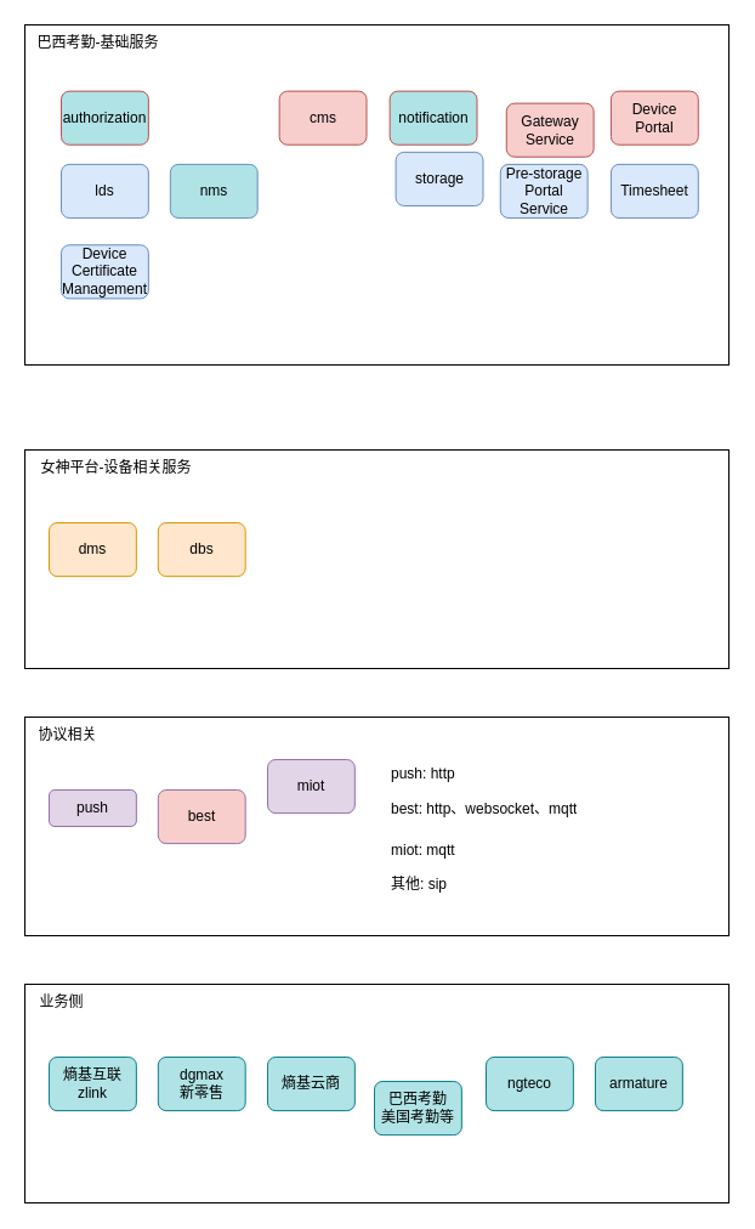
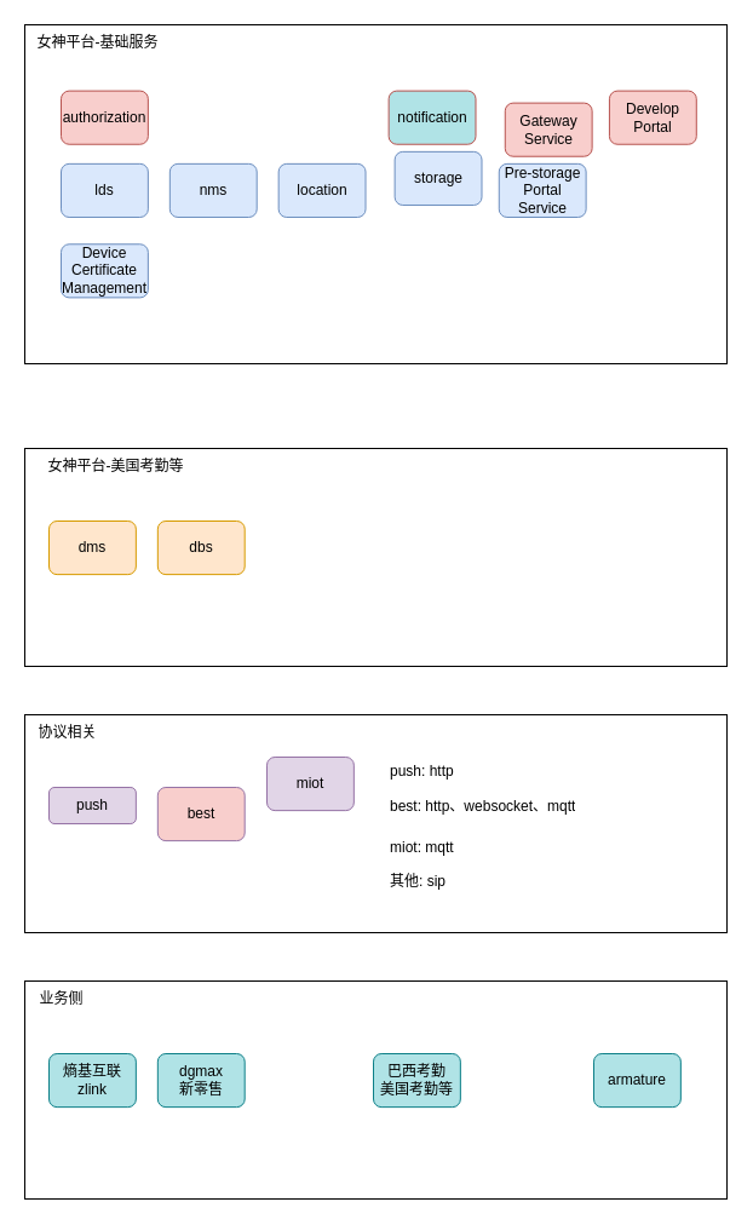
  <mxCell id="0" />
  <mxCell id="1" parent="0" />
  <mxCell id="2" value="" style="group" vertex="1" connectable="0" parent="1"><mxGeometry x="20" y="20" width="580" height="280" as="geometry" /></mxCell>
  <mxCell id="3" value="" style="rounded=0;whiteSpace=wrap;html=1;" vertex="1" parent="2"><mxGeometry width="580" height="280.0" as="geometry" /></mxCell>
- <mxCell id="4" value="巴西考勤-基础服务" style="text;html=1;align=center;verticalAlign=middle;resizable=0;points=[];autosize=1;strokeColor=none;fillColor=none;" vertex="1" parent="2"><mxGeometry width="120" height="30" as="geometry" /></mxCell>
- <mxCell id="5" value="authorization" style="rounded=1;whiteSpace=wrap;html=1;fillColor=#b0e3e6;strokeColor=#b85450;" vertex="1" parent="2"><mxGeometry x="30.003" y="54.615" width="71.865" height="44.115" as="geometry" /></mxCell>
- <mxCell id="6" value="cms" style="rounded=1;whiteSpace=wrap;html=1;fillColor=#f8cecc;strokeColor=#b85450;" vertex="1" parent="2"><mxGeometry x="209.666" y="54.615" width="71.865" height="44.115" as="geometry" /></mxCell>
+ <mxCell id="4" value="女神平台-基础服务" style="text;html=1;align=center;verticalAlign=middle;resizable=0;points=[];autosize=1;strokeColor=none;fillColor=none;" vertex="1" parent="2"><mxGeometry width="120" height="30" as="geometry" /></mxCell>
+ <mxCell id="5" value="authorization" style="rounded=1;whiteSpace=wrap;html=1;fillColor=#f8cecc;strokeColor=#b85450;" vertex="1" parent="2"><mxGeometry x="30.003" y="54.615" width="71.865" height="44.115" as="geometry" /></mxCell>
  <mxCell id="7" value="storage" style="rounded=1;whiteSpace=wrap;html=1;fillColor=#dae8fc;strokeColor=#6c8ebf;" vertex="1" parent="2"><mxGeometry x="305.641" y="104.859" width="71.865" height="44.115" as="geometry" /></mxCell>
+ <mxCell id="8" value="location" style="rounded=1;whiteSpace=wrap;html=1;fillColor=#dae8fc;strokeColor=#6c8ebf;" vertex="1" parent="2"><mxGeometry x="209.667" y="114.859" width="71.865" height="44.115" as="geometry" /></mxCell>
  <mxCell id="9" value="lds" style="rounded=1;whiteSpace=wrap;html=1;fillColor=#dae8fc;strokeColor=#6c8ebf;" vertex="1" parent="2"><mxGeometry x="30.005" y="114.859" width="71.865" height="44.115" as="geometry" /></mxCell>
- <mxCell id="10" value="nms" style="rounded=1;whiteSpace=wrap;html=1;fillColor=#b0e3e6;strokeColor=#6c8ebf;" vertex="1" parent="2"><mxGeometry x="119.83" y="114.859" width="71.865" height="44.115" as="geometry" /></mxCell>
+ <mxCell id="10" value="nms" style="rounded=1;whiteSpace=wrap;html=1;fillColor=#dae8fc;strokeColor=#6c8ebf;" vertex="1" parent="2"><mxGeometry x="119.83" y="114.859" width="71.865" height="44.115" as="geometry" /></mxCell>
  <mxCell id="11" value="notification" style="rounded=1;whiteSpace=wrap;html=1;fillColor=#b0e3e6;strokeColor=#b85450;" vertex="1" parent="2"><mxGeometry x="300.641" y="54.615" width="71.865" height="44.115" as="geometry" /></mxCell>
  <mxCell id="12" value="Pre-storage Portal Service" style="rounded=1;whiteSpace=wrap;html=1;fillColor=#dae8fc;strokeColor=#6c8ebf;" vertex="1" parent="2"><mxGeometry x="391.784" y="114.859" width="71.865" height="44.115" as="geometry" /></mxCell>
- <mxCell id="13" value="Timesheet" style="rounded=1;whiteSpace=wrap;html=1;fillColor=#dae8fc;strokeColor=#6c8ebf;" vertex="1" parent="2"><mxGeometry x="482.927" y="114.859" width="71.865" height="44.115" as="geometry" /></mxCell>
  <mxCell id="14" value="Gateway Service" style="rounded=1;whiteSpace=wrap;html=1;fillColor=#f8cecc;strokeColor=#b85450;" vertex="1" parent="2"><mxGeometry x="396.784" y="64.615" width="71.865" height="44.115" as="geometry" /></mxCell>
- <mxCell id="15" value="Device Portal" style="rounded=1;whiteSpace=wrap;html=1;fillColor=#f8cecc;strokeColor=#b85450;" vertex="1" parent="2"><mxGeometry x="482.927" y="54.615" width="71.865" height="44.115" as="geometry" /></mxCell>
+ <mxCell id="15" value="Develop Portal" style="rounded=1;whiteSpace=wrap;html=1;fillColor=#f8cecc;strokeColor=#b85450;" vertex="1" parent="2"><mxGeometry x="482.927" y="54.615" width="71.865" height="44.115" as="geometry" /></mxCell>
  <mxCell id="16" value="Device Certificate Management" style="rounded=1;whiteSpace=wrap;html=1;fillColor=#dae8fc;strokeColor=#6c8ebf;" vertex="1" parent="2"><mxGeometry x="30.005" y="181.269" width="71.865" height="44.115" as="geometry" /></mxCell>
  <mxCell id="17" value="" style="group" vertex="1" connectable="0" parent="1"><mxGeometry x="20" y="370" width="580" height="180" as="geometry" /></mxCell>
  <mxCell id="18" value="" style="rounded=0;whiteSpace=wrap;html=1;" vertex="1" parent="17"><mxGeometry width="580" height="180.0" as="geometry" /></mxCell>
- <mxCell id="19" value="女神平台-设备相关服务" style="text;html=1;align=center;verticalAlign=middle;resizable=0;points=[];autosize=1;strokeColor=none;fillColor=none;" vertex="1" parent="17"><mxGeometry width="150" height="30" as="geometry" /></mxCell>
+ <mxCell id="19" value="女神平台-美国考勤等" style="text;html=1;align=center;verticalAlign=middle;resizable=0;points=[];autosize=1;strokeColor=none;fillColor=none;" vertex="1" parent="17"><mxGeometry width="150" height="30" as="geometry" /></mxCell>
  <mxCell id="20" value="dms" style="rounded=1;whiteSpace=wrap;html=1;fillColor=#ffe6cc;strokeColor=#d79b00;" vertex="1" parent="17"><mxGeometry x="20.003" y="59.995" width="71.865" height="44.115" as="geometry" /></mxCell>
  <mxCell id="21" value="dbs" style="rounded=1;whiteSpace=wrap;html=1;fillColor=#ffe6cc;strokeColor=#d79b00;" vertex="1" parent="17"><mxGeometry x="109.835" y="59.995" width="71.865" height="44.115" as="geometry" /></mxCell>
  <mxCell id="22" value="" style="group" vertex="1" connectable="0" parent="1"><mxGeometry x="20" y="590" width="580" height="180" as="geometry" /></mxCell>
  <mxCell id="23" value="" style="rounded=0;whiteSpace=wrap;html=1;" vertex="1" parent="22"><mxGeometry width="580" height="180.0" as="geometry" /></mxCell>
  <mxCell id="24" value="协议相关" style="text;html=1;align=center;verticalAlign=middle;resizable=0;points=[];autosize=1;strokeColor=none;fillColor=none;" vertex="1" parent="22"><mxGeometry width="70" height="30" as="geometry" /></mxCell>
  <mxCell id="25" value="push" style="rounded=1;whiteSpace=wrap;html=1;fillColor=#e1d5e7;strokeColor=#9673a6;" vertex="1" parent="22"><mxGeometry x="20.003" y="59.995" width="71.865" height="30" as="geometry" /></mxCell>
  <mxCell id="26" value="best" style="rounded=1;whiteSpace=wrap;html=1;fillColor=#f8cecc;strokeColor=#9673a6;" vertex="1" parent="22"><mxGeometry x="109.835" y="59.995" width="71.865" height="44.115" as="geometry" /></mxCell>
  <mxCell id="27" value="miot" style="rounded=1;whiteSpace=wrap;html=1;fillColor=#e1d5e7;strokeColor=#9673a6;" vertex="1" parent="22"><mxGeometry x="200.003" y="34.995" width="71.865" height="44.115" as="geometry" /></mxCell>
  <mxCell id="28" value="&lt;h1 style=&quot;margin-top: 0px;&quot;&gt;&lt;span style=&quot;background-color: transparent; color: light-dark(rgb(0, 0, 0), rgb(255, 255, 255)); font-size: 12px; font-weight: normal;&quot;&gt;push: http&lt;br&gt;&lt;/span&gt;&lt;span style=&quot;background-color: transparent; color: light-dark(rgb(0, 0, 0), rgb(255, 255, 255)); font-size: 12px; font-weight: normal;&quot;&gt;best: http、websocket、mqtt&lt;/span&gt;&lt;/h1&gt;&lt;div&gt;&lt;span style=&quot;background-color: transparent; font-weight: normal; font-size: 12px; color: light-dark(rgb(0, 0, 0), rgb(255, 255, 255));&quot;&gt;miot: mqtt&lt;br&gt;&lt;br&gt;其他: sip&lt;br&gt;&lt;br&gt;&lt;br&gt;&lt;/span&gt;&lt;/div&gt;&lt;div style=&quot;&quot;&gt;&lt;span style=&quot;background-color: transparent; color: light-dark(rgb(0, 0, 0), rgb(255, 255, 255)); font-size: 12px; font-weight: normal;&quot;&gt;&lt;br&gt;&lt;/span&gt;&lt;/div&gt;" style="text;html=1;whiteSpace=wrap;overflow=hidden;rounded=0;" vertex="1" parent="22"><mxGeometry x="300" y="22" width="200" height="120" as="geometry" /></mxCell>
  <mxCell id="29" value="armature" style="group" vertex="1" connectable="0" parent="1"><mxGeometry x="20" y="810" width="580" height="180" as="geometry" /></mxCell>
  <mxCell id="30" value="" style="rounded=0;whiteSpace=wrap;html=1;" vertex="1" parent="29"><mxGeometry width="580" height="180.0" as="geometry" /></mxCell>
  <mxCell id="31" value="业务侧" style="text;html=1;align=center;verticalAlign=middle;resizable=0;points=[];autosize=1;strokeColor=none;fillColor=none;" vertex="1" parent="29"><mxGeometry width="60" height="30" as="geometry" /></mxCell>
  <mxCell id="32" value="熵基互联&lt;br&gt;zlink" style="rounded=1;whiteSpace=wrap;html=1;fillColor=#b0e3e6;strokeColor=#0e8088;" vertex="1" parent="29"><mxGeometry x="20.003" y="59.995" width="71.865" height="44.115" as="geometry" /></mxCell>
  <mxCell id="33" value="dgmax&lt;br&gt;新零售" style="rounded=1;whiteSpace=wrap;html=1;fillColor=#b0e3e6;strokeColor=#0e8088;" vertex="1" parent="29"><mxGeometry x="109.835" y="59.995" width="71.865" height="44.115" as="geometry" /></mxCell>
- <mxCell id="34" value="ngteco" style="rounded=1;whiteSpace=wrap;html=1;fillColor=#b0e3e6;strokeColor=#0e8088;" vertex="1" parent="29"><mxGeometry x="379.996" y="59.995" width="71.865" height="44.115" as="geometry" /></mxCell>
- <mxCell id="35" value="巴西考勤&lt;br&gt;美国考勤等" style="rounded=1;whiteSpace=wrap;html=1;fillColor=#b0e3e6;strokeColor=#0e8088;" vertex="1" parent="29"><mxGeometry x="287.996" y="79.995" width="71.865" height="44.115" as="geometry" /></mxCell>
- <mxCell id="36" value="熵基云商" style="rounded=1;whiteSpace=wrap;html=1;fillColor=#b0e3e6;strokeColor=#0e8088;" vertex="1" parent="29"><mxGeometry x="199.996" y="59.995" width="71.865" height="44.115" as="geometry" /></mxCell>
+ <mxCell id="35" value="巴西考勤&lt;br&gt;美国考勤等" style="rounded=1;whiteSpace=wrap;html=1;fillColor=#b0e3e6;strokeColor=#0e8088;" vertex="1" parent="29"><mxGeometry x="287.996" y="59.995" width="71.865" height="44.115" as="geometry" /></mxCell>
  <mxCell id="37" value="armature" style="rounded=1;whiteSpace=wrap;html=1;fillColor=#b0e3e6;strokeColor=#0e8088;" vertex="1" parent="29"><mxGeometry x="469.996" y="59.995" width="71.865" height="44.115" as="geometry" /></mxCell>
